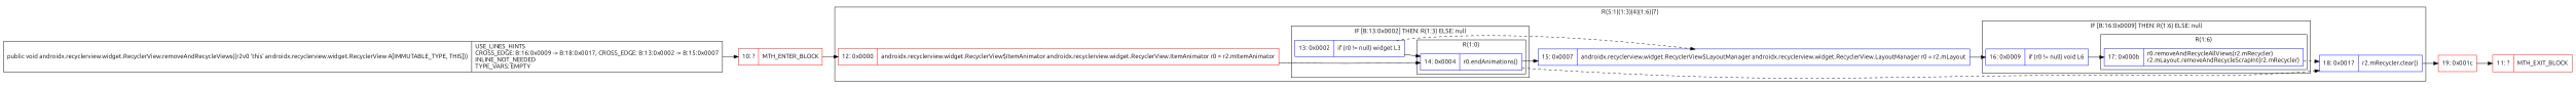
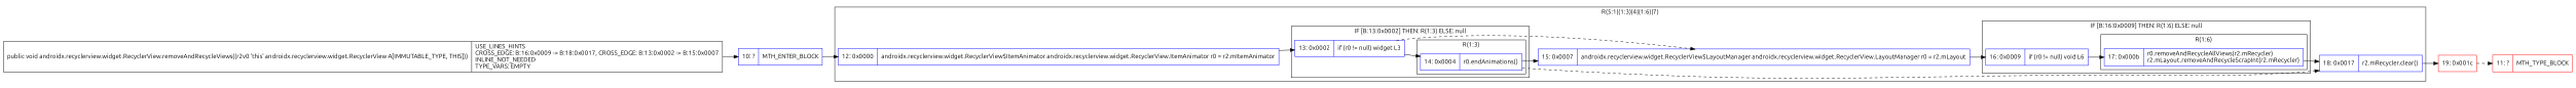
  digraph {
    fontname=Ubuntu
    rankdir=LR
    node [color=blue fontname=Ubuntu shape=record]
    edge [fontname=Ubuntu]
    n1 [label="{14\:\ 0x0004|r0.endAnimations()\l}"]
    n2 [label="{13\:\ 0x0002|if (r0 != null) widget L3\l}"]
    n3 [label="{17\:\ 0x000b|r0.removeAndRecycleAllViews(r2.mRecycler)\lr2.mLayout.removeAndRecycleScrapInt(r2.mRecycler)\l}"]
    n4 [label="{16\:\ 0x0009|if (r0 != null) void L6\l}"]
-   n5 [color=red label="{12\:\ 0x0000|androidx.recyclerview.widget.RecyclerView$ItemAnimator androidx.recyclerview.widget.RecyclerView.ItemAnimator r0 = r2.mItemAnimator\l}"]
+   n5 [label="{12\:\ 0x0000|androidx.recyclerview.widget.RecyclerView$ItemAnimator androidx.recyclerview.widget.RecyclerView.ItemAnimator r0 = r2.mItemAnimator\l}"]
    n6 [label="{15\:\ 0x0007|androidx.recyclerview.widget.RecyclerView$LayoutManager androidx.recyclerview.widget.RecyclerView.LayoutManager r0 = r2.mLayout\l}"]
    n7 [label="{18\:\ 0x0017|r2.mRecycler.clear()\l}"]
    n8 [color=red label="{19\:\ 0x001c}"]
-   n9 [color=red label="{11\:\ ?|MTH_EXIT_BLOCK\l}"]
-   n10 [color=red label="{10\:\ ?|MTH_ENTER_BLOCK\l}"]
+   n9 [color=red label="{11\:\ ?|MTH_TYPE_BLOCK\l}"]
+   n10 [label="{10\:\ ?|MTH_ENTER_BLOCK\l}"]
    n11 [label="{public void androidx.recyclerview.widget.RecyclerView.removeAndRecycleViews((r2v0 'this' androidx.recyclerview.widget.RecyclerView A[IMMUTABLE_TYPE, THIS]))  | USE_LINES_HINTS\lCROSS_EDGE: B:16:0x0009 \-\> B:18:0x0017, CROSS_EDGE: B:13:0x0002 \-\> B:15:0x0007\lINLINE_NOT_NEEDED\lTYPE_VARS: EMPTY\l}" color=""]
    subgraph cluster_1 {
      label="R(5:1|(1:3)|4|(1:6)|7)"
      n5
      n6
      n7
      subgraph cluster_2 {
        label="IF [B:13:0x0002] THEN: R(1:3) ELSE: null"
        n2
        subgraph cluster_3 {
-         label="R(1:0)"
+         label="R(1:3)"
          n1
        }
      }
      subgraph cluster_4 {
        label="IF [B:16:0x0009] THEN: R(1:6) ELSE: null"
        n4
        subgraph cluster_5 {
          label="R(1:6)"
          n3
        }
      }
    }
    n1 -> n6
    n1 -> n7 [style=dashed]
    n2 -> n1
    n2 -> n6 [style=dashed]
-   n3 -> n7 [style=dashed]
+   n3 -> n7
    n4 -> n3
-   n5 -> n1
+   n5 -> n2
    n6 -> n4
    n7 -> n8
-   n8 -> n9
+   n8 -> n9 [style=dashed]
    n10 -> n5
    n11 -> n10
  }
